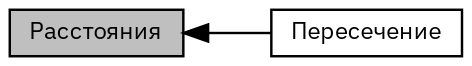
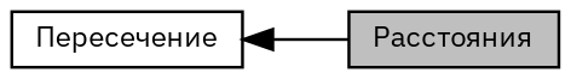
  digraph {
    rankdir=LR
    fontname="IBM Plex Sans"
    node [color=black fontname="IBM Plex Sans" fontsize=10 shape=box style=filled]
    n1 [fillcolor=grey75 fontcolor=black height=0.2 label="Расстояния" width=0.4]
    n2 [fillcolor=white height=0.2 label="Пересечение" width=0.4]
-   n1 -> n2 [dir=back fontname="IBM Plex Sans" fontsize=10 labelfontname=Helvetica labelfontsize=10 shape=plaintext style=solid]
+   n2 -> n1 [dir=back fontname="IBM Plex Sans" fontsize=10 labelfontname=Helvetica labelfontsize=10 shape=plaintext style=solid]
  }
